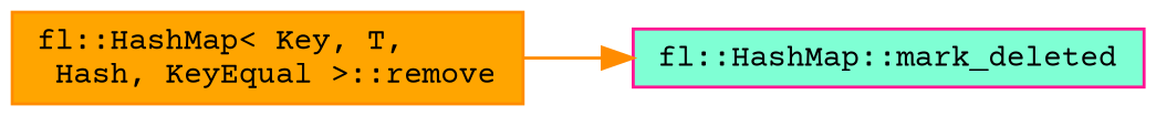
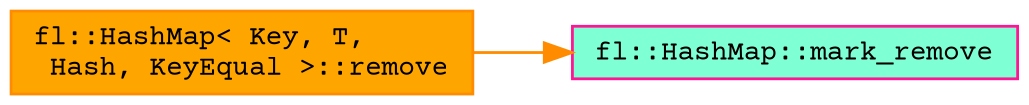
  digraph {
    rankdir=RL
    fontname="Courier Prime"
    node [fontname="Courier Prime" fontsize=10 shape=box style=filled]
-   n1 [color=deeppink fillcolor=aquamarine fontcolor=black height=0.2 label="fl::HashMap::mark_deleted" width=0.4]
+   n1 [color=deeppink fillcolor=aquamarine fontcolor=black height=0.2 label="fl::HashMap::mark_remove" width=0.4]
    n2 [color=darkorange fillcolor=orange height=0.2 label="fl::HashMap\< Key, T,\l Hash, KeyEqual \>::remove" width=0.4]
    n1 -> n2 [color=darkorange dir=back fontname="Courier Prime" fontsize=10 labelfontname=Helvetica labelfontsize=10 style=solid]
  }
